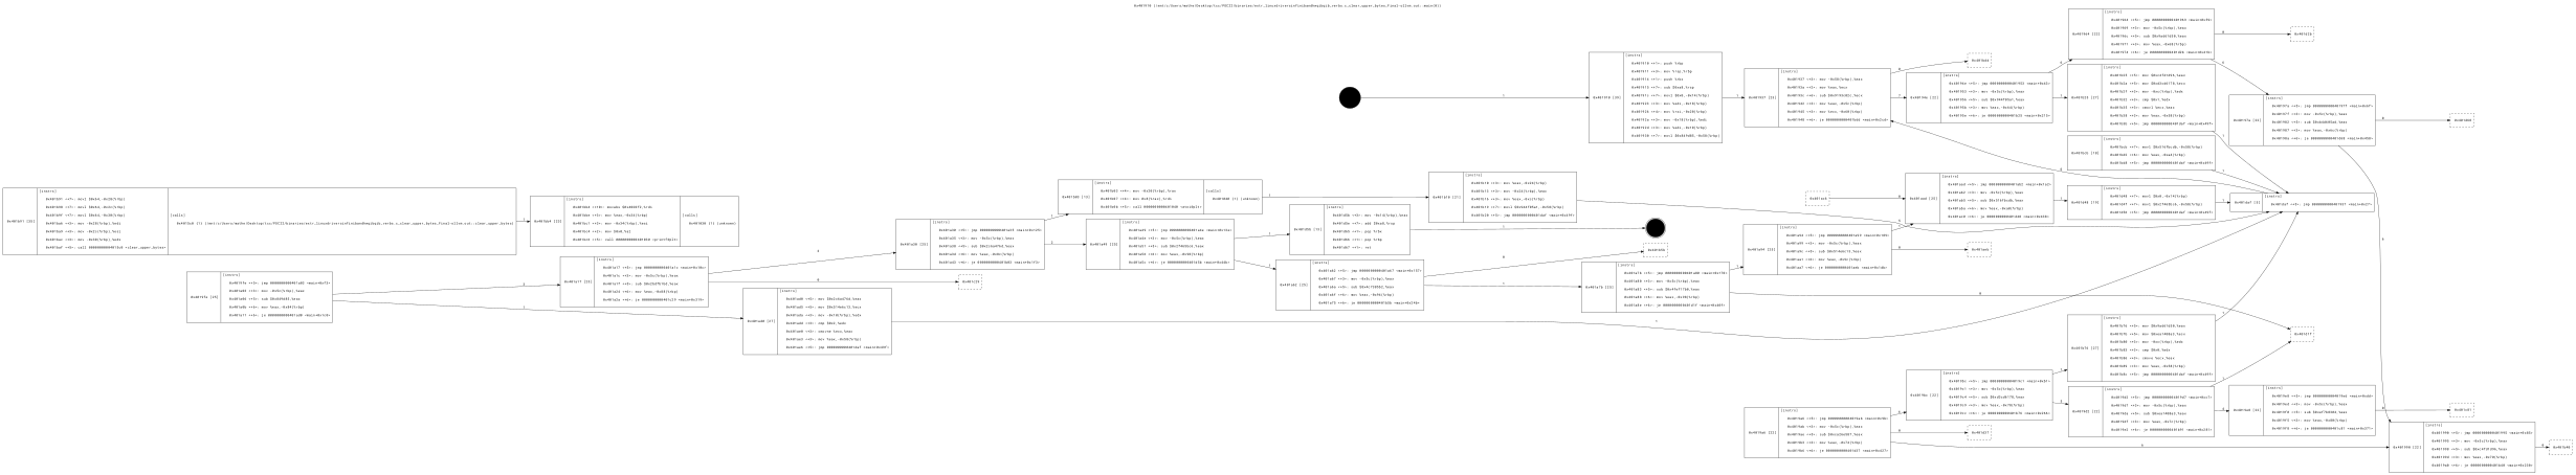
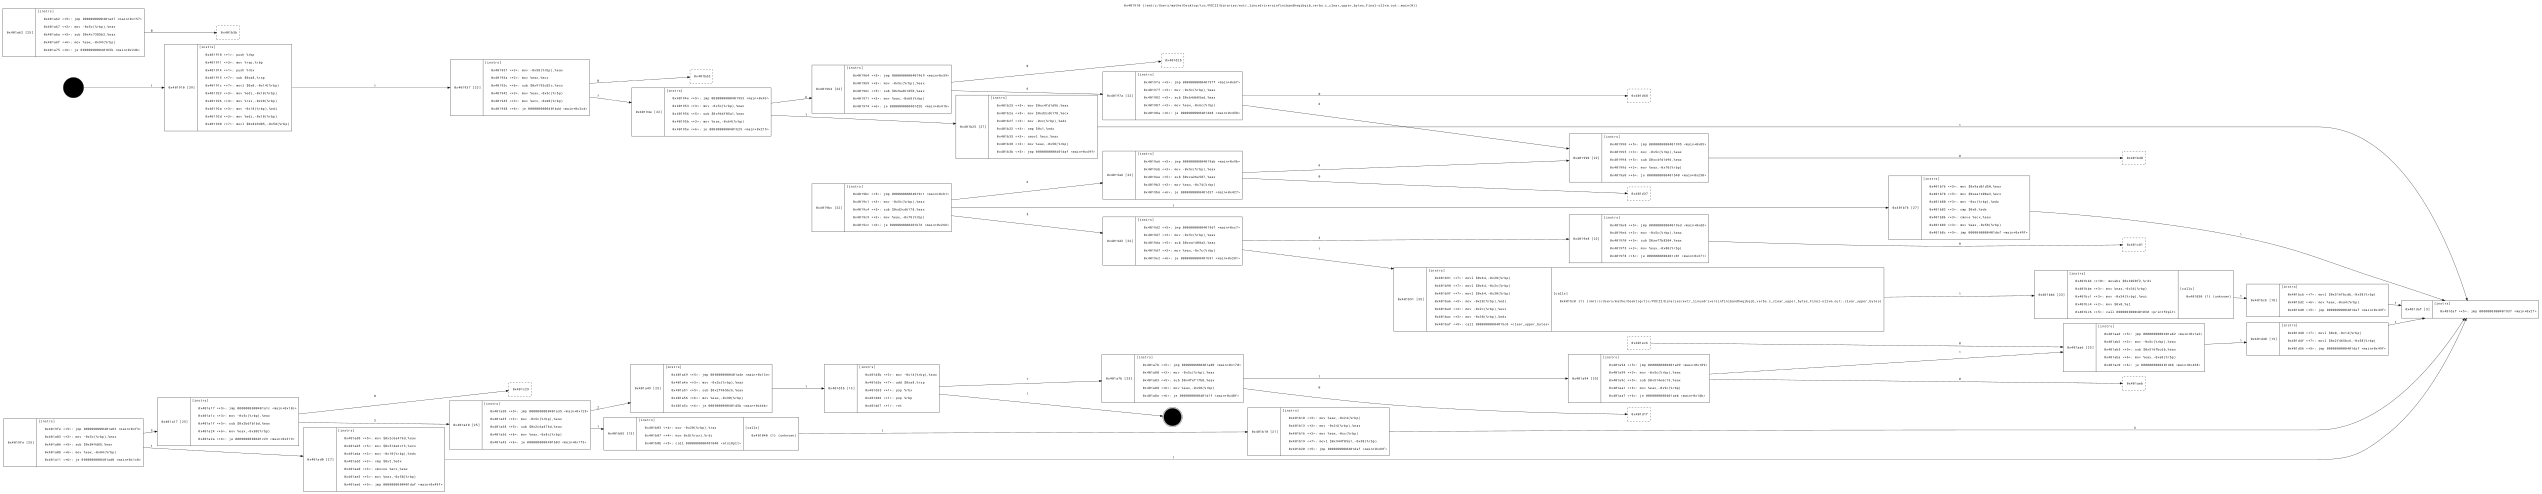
  digraph {
    fontname="Roboto Mono"
    label="0x401910 (/mnt/c/Users/mathe/Desktop/tcc/POCII/binaries/extr_linuxdriversinfinibandhwqibqib_verbs.c_clear_upper_bytes_Final-ollvm.out::main(0))"
    labelloc=t
    rankdir=LR
    node [fontname="Roboto Mono" shape=record]
    edge [fontname="Roboto Mono"]
    Entry [fillcolor=black height=0.3 shape=circle style=filled width=0.3]
    n2 [label="{\n     0x401910 [39]\l\n     | [instrs]\l\n     &nbsp;&nbsp;0x401910 \<+1\>: push %rbp\l\n     &nbsp;&nbsp;0x401911 \<+3\>: mov %rsp,%rbp\l\n     &nbsp;&nbsp;0x401914 \<+1\>: push %rbx\l\n     &nbsp;&nbsp;0x401915 \<+7\>: sub $0xa8,%rsp\l\n     &nbsp;&nbsp;0x40191c \<+7\>: movl $0x0,-0x14(%rbp)\l\n     &nbsp;&nbsp;0x401923 \<+3\>: mov %edi,-0x18(%rbp)\l\n     &nbsp;&nbsp;0x401926 \<+4\>: mov %rsi,-0x20(%rbp)\l\n     &nbsp;&nbsp;0x40192a \<+3\>: mov -0x18(%rbp),%edi\l\n     &nbsp;&nbsp;0x40192d \<+3\>: mov %edi,-0x10(%rbp)\l\n     &nbsp;&nbsp;0x401930 \<+7\>: movl $0x849d85,-0x58(%rbp)\l\n  }"]
    n3 [label="{\n     0x401937 [23]\l\n     | [instrs]\l\n     &nbsp;&nbsp;0x401937 \<+3\>: mov -0x58(%rbp),%eax\l\n     &nbsp;&nbsp;0x40193a \<+2\>: mov %eax,%ecx\l\n     &nbsp;&nbsp;0x40193c \<+6\>: sub $0x9193c02c,%ecx\l\n     &nbsp;&nbsp;0x401942 \<+3\>: mov %eax,-0x5c(%rbp)\l\n     &nbsp;&nbsp;0x401945 \<+3\>: mov %ecx,-0x60(%rbp)\l\n     &nbsp;&nbsp;0x401948 \<+6\>: je 0000000000401bdd \<main+0x2cd\>\l\n  }"]
    n4 [label="{\n     0x401bdd\l\n  }" style=dashed]
    n5 [label="{\n     0x40194e [22]\l\n     | [instrs]\l\n     &nbsp;&nbsp;0x40194e \<+5\>: jmp 0000000000401953 \<main+0x43\>\l\n     &nbsp;&nbsp;0x401953 \<+3\>: mov -0x5c(%rbp),%eax\l\n     &nbsp;&nbsp;0x401956 \<+5\>: sub $0x944f05a1,%eax\l\n     &nbsp;&nbsp;0x40195b \<+3\>: mov %eax,-0x64(%rbp)\l\n     &nbsp;&nbsp;0x40195e \<+6\>: je 0000000000401b25 \<main+0x215\>\l\n  }"]
    n6 [label="{\n     0x401b25 [27]\l\n     | [instrs]\l\n     &nbsp;&nbsp;0x401b25 \<+5\>: mov $0xc4fd1d96,%eax\l\n     &nbsp;&nbsp;0x401b2a \<+5\>: mov $0xd3cd6178,%ecx\l\n     &nbsp;&nbsp;0x401b2f \<+3\>: mov -0xc(%rbp),%edx\l\n     &nbsp;&nbsp;0x401b32 \<+3\>: cmp $0x1,%edx\l\n     &nbsp;&nbsp;0x401b35 \<+3\>: cmovl %ecx,%eax\l\n     &nbsp;&nbsp;0x401b38 \<+3\>: mov %eax,-0x58(%rbp)\l\n     &nbsp;&nbsp;0x401b3b \<+5\>: jmp 0000000000401daf \<main+0x49f\>\l\n  }"]
    n7 [label="{\n     0x401964 [22]\l\n     | [instrs]\l\n     &nbsp;&nbsp;0x401964 \<+5\>: jmp 0000000000401969 \<main+0x59\>\l\n     &nbsp;&nbsp;0x401969 \<+3\>: mov -0x5c(%rbp),%eax\l\n     &nbsp;&nbsp;0x40196c \<+5\>: sub $0x9ad61d50,%eax\l\n     &nbsp;&nbsp;0x401971 \<+3\>: mov %eax,-0x68(%rbp)\l\n     &nbsp;&nbsp;0x401974 \<+6\>: je 0000000000401d2b \<main+0x41b\>\l\n  }"]
    n8 [label="{\n     0x401daf [5]\l\n     | [instrs]\l\n     &nbsp;&nbsp;0x401daf \<+5\>: jmp 0000000000401937 \<main+0x27\>\l\n  }"]
    n9 [label="{\n     0x401d2b\l\n  }" style=dashed]
    n10 [label="{\n     0x40197a [22]\l\n     | [instrs]\l\n     &nbsp;&nbsp;0x40197a \<+5\>: jmp 000000000040197f \<main+0x6f\>\l\n     &nbsp;&nbsp;0x40197f \<+3\>: mov -0x5c(%rbp),%eax\l\n     &nbsp;&nbsp;0x401982 \<+5\>: sub $0xb4d605ad,%eax\l\n     &nbsp;&nbsp;0x401987 \<+3\>: mov %eax,-0x6c(%rbp)\l\n     &nbsp;&nbsp;0x40198a \<+6\>: je 0000000000401d68 \<main+0x458\>\l\n  }"]
    Exit [fillcolor=black height=0.3 peripheries=2 shape=circle style=filled width=0.3]
    n12 [label="{\n     0x401d68\l\n  }" style=dashed]
    n13 [label="{\n     0x401990 [22]\l\n     | [instrs]\l\n     &nbsp;&nbsp;0x401990 \<+5\>: jmp 0000000000401995 \<main+0x85\>\l\n     &nbsp;&nbsp;0x401995 \<+3\>: mov -0x5c(%rbp),%eax\l\n     &nbsp;&nbsp;0x401998 \<+5\>: sub $0xc4fd1d96,%eax\l\n     &nbsp;&nbsp;0x40199d \<+3\>: mov %eax,-0x70(%rbp)\l\n     &nbsp;&nbsp;0x4019a0 \<+6\>: je 0000000000401b40 \<main+0x230\>\l\n  }"]
    n14 [label="{\n     0x401ac6\l\n  }" style=dashed]
    n15 [label="{\n     0x401aad [25]\l\n     | [instrs]\l\n     &nbsp;&nbsp;0x401aad \<+5\>: jmp 0000000000401ab2 \<main+0x1a2\>\l\n     &nbsp;&nbsp;0x401ab2 \<+3\>: mov -0x5c(%rbp),%eax\l\n     &nbsp;&nbsp;0x401ab5 \<+5\>: sub $0x516fbcdb,%eax\l\n     &nbsp;&nbsp;0x401aba \<+6\>: mov %eax,-0xa0(%rbp)\l\n     &nbsp;&nbsp;0x401ac0 \<+6\>: je 0000000000401d48 \<main+0x438\>\l\n  }"]
    n16 [label="{\n     0x401b40\l\n  }" style=dashed]
    n17 [label="{\n     0x401d48 [19]\l\n     | [instrs]\l\n     &nbsp;&nbsp;0x401d48 \<+7\>: movl $0x0,-0x14(%rbp)\l\n     &nbsp;&nbsp;0x401d4f \<+7\>: movl $0x2f465bc6,-0x58(%rbp)\l\n     &nbsp;&nbsp;0x401d56 \<+5\>: jmp 0000000000401daf \<main+0x49f\>\l\n  }"]
    n18 [label="{\n     0x4019a6 [22]\l\n     | [instrs]\l\n     &nbsp;&nbsp;0x4019a6 \<+5\>: jmp 00000000004019ab \<main+0x9b\>\l\n     &nbsp;&nbsp;0x4019ab \<+3\>: mov -0x5c(%rbp),%eax\l\n     &nbsp;&nbsp;0x4019ae \<+5\>: sub $0xca26e587,%eax\l\n     &nbsp;&nbsp;0x4019b3 \<+3\>: mov %eax,-0x74(%rbp)\l\n     &nbsp;&nbsp;0x4019b6 \<+6\>: je 0000000000401d37 \<main+0x427\>\l\n  }"]
    n19 [label="{\n     0x401d37\l\n  }" style=dashed]
    n20 [label="{\n     0x4019bc [22]\l\n     | [instrs]\l\n     &nbsp;&nbsp;0x4019bc \<+5\>: jmp 00000000004019c1 \<main+0xb1\>\l\n     &nbsp;&nbsp;0x4019c1 \<+3\>: mov -0x5c(%rbp),%eax\l\n     &nbsp;&nbsp;0x4019c4 \<+5\>: sub $0xd3cd6178,%eax\l\n     &nbsp;&nbsp;0x4019c9 \<+3\>: mov %eax,-0x78(%rbp)\l\n     &nbsp;&nbsp;0x4019cc \<+6\>: je 0000000000401b76 \<main+0x266\>\l\n  }"]
    n21 [label="{\n     0x401b76 [27]\l\n     | [instrs]\l\n     &nbsp;&nbsp;0x401b76 \<+5\>: mov $0x9ad61d50,%eax\l\n     &nbsp;&nbsp;0x401b7b \<+5\>: mov $0xea1408a3,%ecx\l\n     &nbsp;&nbsp;0x401b80 \<+3\>: mov -0xc(%rbp),%edx\l\n     &nbsp;&nbsp;0x401b83 \<+3\>: cmp $0x0,%edx\l\n     &nbsp;&nbsp;0x401b86 \<+3\>: cmove %ecx,%eax\l\n     &nbsp;&nbsp;0x401b89 \<+3\>: mov %eax,-0x58(%rbp)\l\n     &nbsp;&nbsp;0x401b8c \<+5\>: jmp 0000000000401daf \<main+0x49f\>\l\n  }"]
    n22 [label="{\n     0x4019d2 [22]\l\n     | [instrs]\l\n     &nbsp;&nbsp;0x4019d2 \<+5\>: jmp 00000000004019d7 \<main+0xc7\>\l\n     &nbsp;&nbsp;0x4019d7 \<+3\>: mov -0x5c(%rbp),%eax\l\n     &nbsp;&nbsp;0x4019da \<+5\>: sub $0xea1408a3,%eax\l\n     &nbsp;&nbsp;0x4019df \<+3\>: mov %eax,-0x7c(%rbp)\l\n     &nbsp;&nbsp;0x4019e2 \<+6\>: je 0000000000401b91 \<main+0x281\>\l\n  }"]
    n23 [label="{\n     0x401aeb\l\n  }" style=dashed]
    n24 [label="{\n     0x401b91 [35]\l\n     | [instrs]\l\n     &nbsp;&nbsp;0x401b91 \<+7\>: movl $0x64,-0x28(%rbp)\l\n     &nbsp;&nbsp;0x401b98 \<+7\>: movl $0x64,-0x2c(%rbp)\l\n     &nbsp;&nbsp;0x401b9f \<+7\>: movl $0x64,-0x30(%rbp)\l\n     &nbsp;&nbsp;0x401ba6 \<+3\>: mov -0x28(%rbp),%edi\l\n     &nbsp;&nbsp;0x401ba9 \<+3\>: mov -0x2c(%rbp),%esi\l\n     &nbsp;&nbsp;0x401bac \<+3\>: mov -0x30(%rbp),%edx\l\n     &nbsp;&nbsp;0x401baf \<+5\>: call 00000000004015c0 \<clear_upper_bytes\>\l\n     | [calls]\l\n     &nbsp;&nbsp;0x4015c0 \{1\} (/mnt/c/Users/mathe/Desktop/tcc/POCII/binaries/extr_linuxdriversinfinibandhwqibqib_verbs.c_clear_upper_bytes_Final-ollvm.out::clear_upper_bytes)\l\n  }"]
    n25 [label="{\n     0x4019e8 [22]\l\n     | [instrs]\l\n     &nbsp;&nbsp;0x4019e8 \<+5\>: jmp 00000000004019ed \<main+0xdd\>\l\n     &nbsp;&nbsp;0x4019ed \<+3\>: mov -0x5c(%rbp),%eax\l\n     &nbsp;&nbsp;0x4019f0 \<+5\>: sub $0xef7b8304,%eax\l\n     &nbsp;&nbsp;0x4019f5 \<+3\>: mov %eax,-0x80(%rbp)\l\n     &nbsp;&nbsp;0x4019f8 \<+6\>: je 0000000000401c81 \<main+0x371\>\l\n  }"]
    n26 [label="{\n     0x401a94 [25]\l\n     | [instrs]\l\n     &nbsp;&nbsp;0x401a94 \<+5\>: jmp 0000000000401a99 \<main+0x189\>\l\n     &nbsp;&nbsp;0x401a99 \<+3\>: mov -0x5c(%rbp),%eax\l\n     &nbsp;&nbsp;0x401a9c \<+5\>: sub $0x514e6c13,%eax\l\n     &nbsp;&nbsp;0x401aa1 \<+6\>: mov %eax,-0x9c(%rbp)\l\n     &nbsp;&nbsp;0x401aa7 \<+6\>: je 0000000000401aeb \<main+0x1db\>\l\n  }"]
    n27 [label="{\n     0x401bb4 [23]\l\n     | [instrs]\l\n     &nbsp;&nbsp;0x401bb4 \<+10\>: movabs $0x4020f2,%rdi\l\n     &nbsp;&nbsp;0x401bbe \<+3\>: mov %eax,-0x34(%rbp)\l\n     &nbsp;&nbsp;0x401bc1 \<+3\>: mov -0x34(%rbp),%esi\l\n     &nbsp;&nbsp;0x401bc4 \<+2\>: mov $0x0,%al\l\n     &nbsp;&nbsp;0x401bc6 \<+5\>: call 0000000000401030 \<printf@plt\>\l\n     | [calls]\l\n     &nbsp;&nbsp;0x401030 \{1\} (unknown)\l\n  }"]
    n28 [label="{\n     0x401c81\l\n  }" style=dashed]
    n29 [label="{\n     0x401d1f\l\n  }" style=dashed]
    n30 [label="{\n     0x401bcb [18]\l\n     | [instrs]\l\n     &nbsp;&nbsp;0x401bcb \<+7\>: movl $0x516fbcdb,-0x58(%rbp)\l\n     &nbsp;&nbsp;0x401bd2 \<+6\>: mov %eax,-0xa4(%rbp)\l\n     &nbsp;&nbsp;0x401bd8 \<+5\>: jmp 0000000000401daf \<main+0x49f\>\l\n  }"]
    n31 [label="{\n     0x4019fe [25]\l\n     | [instrs]\l\n     &nbsp;&nbsp;0x4019fe \<+5\>: jmp 0000000000401a03 \<main+0xf3\>\l\n     &nbsp;&nbsp;0x401a03 \<+3\>: mov -0x5c(%rbp),%eax\l\n     &nbsp;&nbsp;0x401a06 \<+5\>: sub $0x849d85,%eax\l\n     &nbsp;&nbsp;0x401a0b \<+6\>: mov %eax,-0x84(%rbp)\l\n     &nbsp;&nbsp;0x401a11 \<+6\>: je 0000000000401ad0 \<main+0x1c0\>\l\n  }"]
    n32 [label="{\n     0x401ad0 [27]\l\n     | [instrs]\l\n     &nbsp;&nbsp;0x401ad0 \<+5\>: mov $0x2c6a476d,%eax\l\n     &nbsp;&nbsp;0x401ad5 \<+5\>: mov $0x514e6c13,%ecx\l\n     &nbsp;&nbsp;0x401ada \<+3\>: mov -0x10(%rbp),%edx\l\n     &nbsp;&nbsp;0x401add \<+3\>: cmp $0x2,%edx\l\n     &nbsp;&nbsp;0x401ae0 \<+3\>: cmovne %ecx,%eax\l\n     &nbsp;&nbsp;0x401ae3 \<+3\>: mov %eax,-0x58(%rbp)\l\n     &nbsp;&nbsp;0x401ae6 \<+5\>: jmp 0000000000401daf \<main+0x49f\>\l\n  }"]
    n33 [label="{\n     0x401a17 [25]\l\n     | [instrs]\l\n     &nbsp;&nbsp;0x401a17 \<+5\>: jmp 0000000000401a1c \<main+0x10c\>\l\n     &nbsp;&nbsp;0x401a1c \<+3\>: mov -0x5c(%rbp),%eax\l\n     &nbsp;&nbsp;0x401a1f \<+5\>: sub $0x2bdfb1bd,%eax\l\n     &nbsp;&nbsp;0x401a24 \<+6\>: mov %eax,-0x88(%rbp)\l\n     &nbsp;&nbsp;0x401a2a \<+6\>: je 0000000000401c29 \<main+0x319\>\l\n  }"]
    n34 [label="{\n     0x401a7b [25]\l\n     | [instrs]\l\n     &nbsp;&nbsp;0x401a7b \<+5\>: jmp 0000000000401a80 \<main+0x170\>\l\n     &nbsp;&nbsp;0x401a80 \<+3\>: mov -0x5c(%rbp),%eax\l\n     &nbsp;&nbsp;0x401a83 \<+5\>: sub $0x4fef17b0,%eax\l\n     &nbsp;&nbsp;0x401a88 \<+6\>: mov %eax,-0x98(%rbp)\l\n     &nbsp;&nbsp;0x401a8e \<+6\>: je 0000000000401d1f \<main+0x40f\>\l\n  }"]
    n35 [label="{\n     0x401c29\l\n  }" style=dashed]
    n36 [label="{\n     0x401a30 [25]\l\n     | [instrs]\l\n     &nbsp;&nbsp;0x401a30 \<+5\>: jmp 0000000000401a35 \<main+0x125\>\l\n     &nbsp;&nbsp;0x401a35 \<+3\>: mov -0x5c(%rbp),%eax\l\n     &nbsp;&nbsp;0x401a38 \<+5\>: sub $0x2c6a476d,%eax\l\n     &nbsp;&nbsp;0x401a3d \<+6\>: mov %eax,-0x8c(%rbp)\l\n     &nbsp;&nbsp;0x401a43 \<+6\>: je 0000000000401b03 \<main+0x1f3\>\l\n  }"]
    n37 [label="{\n     0x401b5b\l\n  }" style=dashed]
    n38 [label="{\n     0x401b03 [13]\l\n     | [instrs]\l\n     &nbsp;&nbsp;0x401b03 \<+4\>: mov -0x20(%rbp),%rax\l\n     &nbsp;&nbsp;0x401b07 \<+4\>: mov 0x8(%rax),%rdi\l\n     &nbsp;&nbsp;0x401b0b \<+5\>: call 0000000000401040 \<atoi@plt\>\l\n     | [calls]\l\n     &nbsp;&nbsp;0x401040 \{1\} (unknown)\l\n  }"]
    n39 [label="{\n     0x401a49 [25]\l\n     | [instrs]\l\n     &nbsp;&nbsp;0x401a49 \<+5\>: jmp 0000000000401a4e \<main+0x13e\>\l\n     &nbsp;&nbsp;0x401a4e \<+3\>: mov -0x5c(%rbp),%eax\l\n     &nbsp;&nbsp;0x401a51 \<+5\>: sub $0x2f465bc6,%eax\l\n     &nbsp;&nbsp;0x401a56 \<+6\>: mov %eax,-0x90(%rbp)\l\n     &nbsp;&nbsp;0x401a5c \<+6\>: je 0000000000401d5b \<main+0x44b\>\l\n  }"]
    n40 [label="{\n     0x401a62 [25]\l\n     | [instrs]\l\n     &nbsp;&nbsp;0x401a62 \<+5\>: jmp 0000000000401a67 \<main+0x157\>\l\n     &nbsp;&nbsp;0x401a67 \<+3\>: mov -0x5c(%rbp),%eax\l\n     &nbsp;&nbsp;0x401a6a \<+5\>: sub $0x4c7385b2,%eax\l\n     &nbsp;&nbsp;0x401a6f \<+6\>: mov %eax,-0x94(%rbp)\l\n     &nbsp;&nbsp;0x401a75 \<+6\>: je 0000000000401b5b \<main+0x24b\>\l\n  }"]
    n41 [label="{\n     0x401b10 [21]\l\n     | [instrs]\l\n     &nbsp;&nbsp;0x401b10 \<+3\>: mov %eax,-0x24(%rbp)\l\n     &nbsp;&nbsp;0x401b13 \<+3\>: mov -0x24(%rbp),%eax\l\n     &nbsp;&nbsp;0x401b16 \<+3\>: mov %eax,-0xc(%rbp)\l\n     &nbsp;&nbsp;0x401b19 \<+7\>: movl $0x944f05a1,-0x58(%rbp)\l\n     &nbsp;&nbsp;0x401b20 \<+5\>: jmp 0000000000401daf \<main+0x49f\>\l\n  }"]
    n42 [label="{\n     0x401d5b [13]\l\n     | [instrs]\l\n     &nbsp;&nbsp;0x401d5b \<+3\>: mov -0x14(%rbp),%eax\l\n     &nbsp;&nbsp;0x401d5e \<+7\>: add $0xa8,%rsp\l\n     &nbsp;&nbsp;0x401d65 \<+1\>: pop %rbx\l\n     &nbsp;&nbsp;0x401d66 \<+1\>: pop %rbp\l\n     &nbsp;&nbsp;0x401d67 \<+1\>: ret\l\n  }"]
    Entry -> n2 [label=" 1"]
    n2 -> n3 [label=" 1"]
    n3 -> n4 [label=" 0"]
    n3 -> n5 [label=" 7"]
    n5 -> n6 [label=" 1"]
    n5 -> n7 [label=" 6"]
    n6 -> n8 [label=" 1"]
    n7 -> n9 [label=" 0"]
    n7 -> n10 [label=" 6"]
-   n8 -> n3 [label=" 6"]
    n10 -> n12 [label=" 0"]
    n10 -> n13 [label=" 6"]
    n13 -> n16 [label=" 0"]
    n14 -> n15 [label=" 0"]
    n15 -> n17 [label=" 1"]
    n17 -> n8 [label=" 1"]
    n18 -> n13 [label=" 6"]
    n18 -> n19 [label=" 0"]
-   n18 -> n20 [label=" 6"]
+   n20 -> n18 [label=" 6"]
    n20 -> n21 [label=" 1"]
    n20 -> n22 [label=" 5"]
    n21 -> n8 [label=" 1"]
-   n22 -> n29 [label=" 1"]
+   n22 -> n24 [label=" 1"]
    n22 -> n25 [label=" 4"]
    n24 -> n27 [label=" 1"]
    n25 -> n28 [label=" 0"]
    n26 -> n15 [label=" 1"]
    n26 -> n23 [label=" 0"]
+   n27 -> n30 [label=" 1"]
    n30 -> n8 [label=" 1"]
    n31 -> n32 [label=" 1"]
    n31 -> n33 [label=" 3"]
    n32 -> n8 [label=" 1"]
    n33 -> n35 [label=" 0"]
    n33 -> n36 [label=" 3"]
    n34 -> n26 [label=" 1"]
    n34 -> n29 [label=" 0"]
    n36 -> n38 [label=" 1"]
    n36 -> n39 [label=" 2"]
    n38 -> n41 [label=" 1"]
-   n39 -> n40 [label=" 1"]
    n39 -> n42 [label=" 1"]
-   n40 -> n34 [label=" 1"]
+   n42 -> n34 [label=" 1"]
    n40 -> n37 [label=" 0"]
    n41 -> n8 [label=" 5"]
    n42 -> Exit [label=" 1"]
  }
